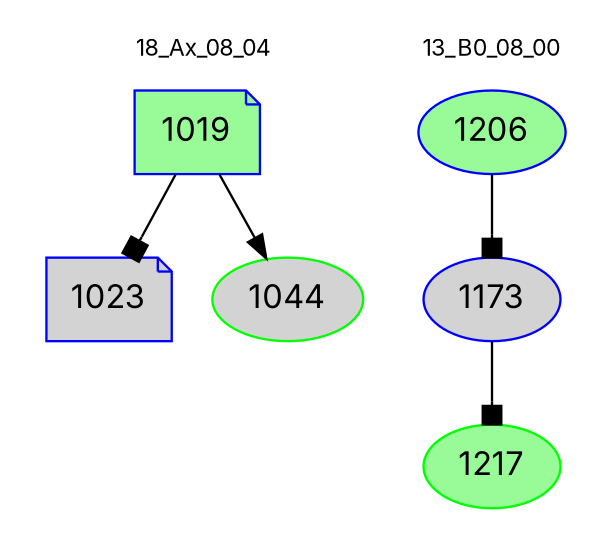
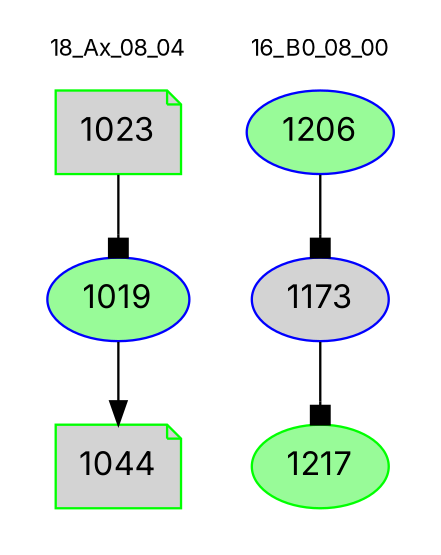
  digraph {
    fontname=Inter
    node [color=blue fillcolor=lightgrey fontname=Inter shape=ellipse style=filled]
    edge [arrowhead=box color=black fontname=Inter]
-   n1 [label=1023 shape=note]
-   n2 [fillcolor=palegreen label=1019 shape=note]
-   n3 [color=green label=1044]
+   n1 [color=green label=1023 shape=note]
+   n2 [fillcolor=palegreen label=1019]
+   n3 [color=green label=1044 shape=note]
    n4 [fillcolor=palegreen label=1206]
    n5 [label=1173]
    n6 [color=green fillcolor=palegreen label=1217]
    subgraph cluster_1 {
      color=white
      fontsize=10
      label="18_Ax_08_04"
      n1
      n2
      n3
    }
    subgraph cluster_2 {
      color=white
      fontsize=10
-     label="13_B0_08_00"
+     label="16_B0_08_00"
      n4
      n5
      n6
    }
-   n2 -> n1
+   n1 -> n2
    n2 -> n3 [arrowhead=normal]
    n4 -> n5
    n5 -> n6
  }
